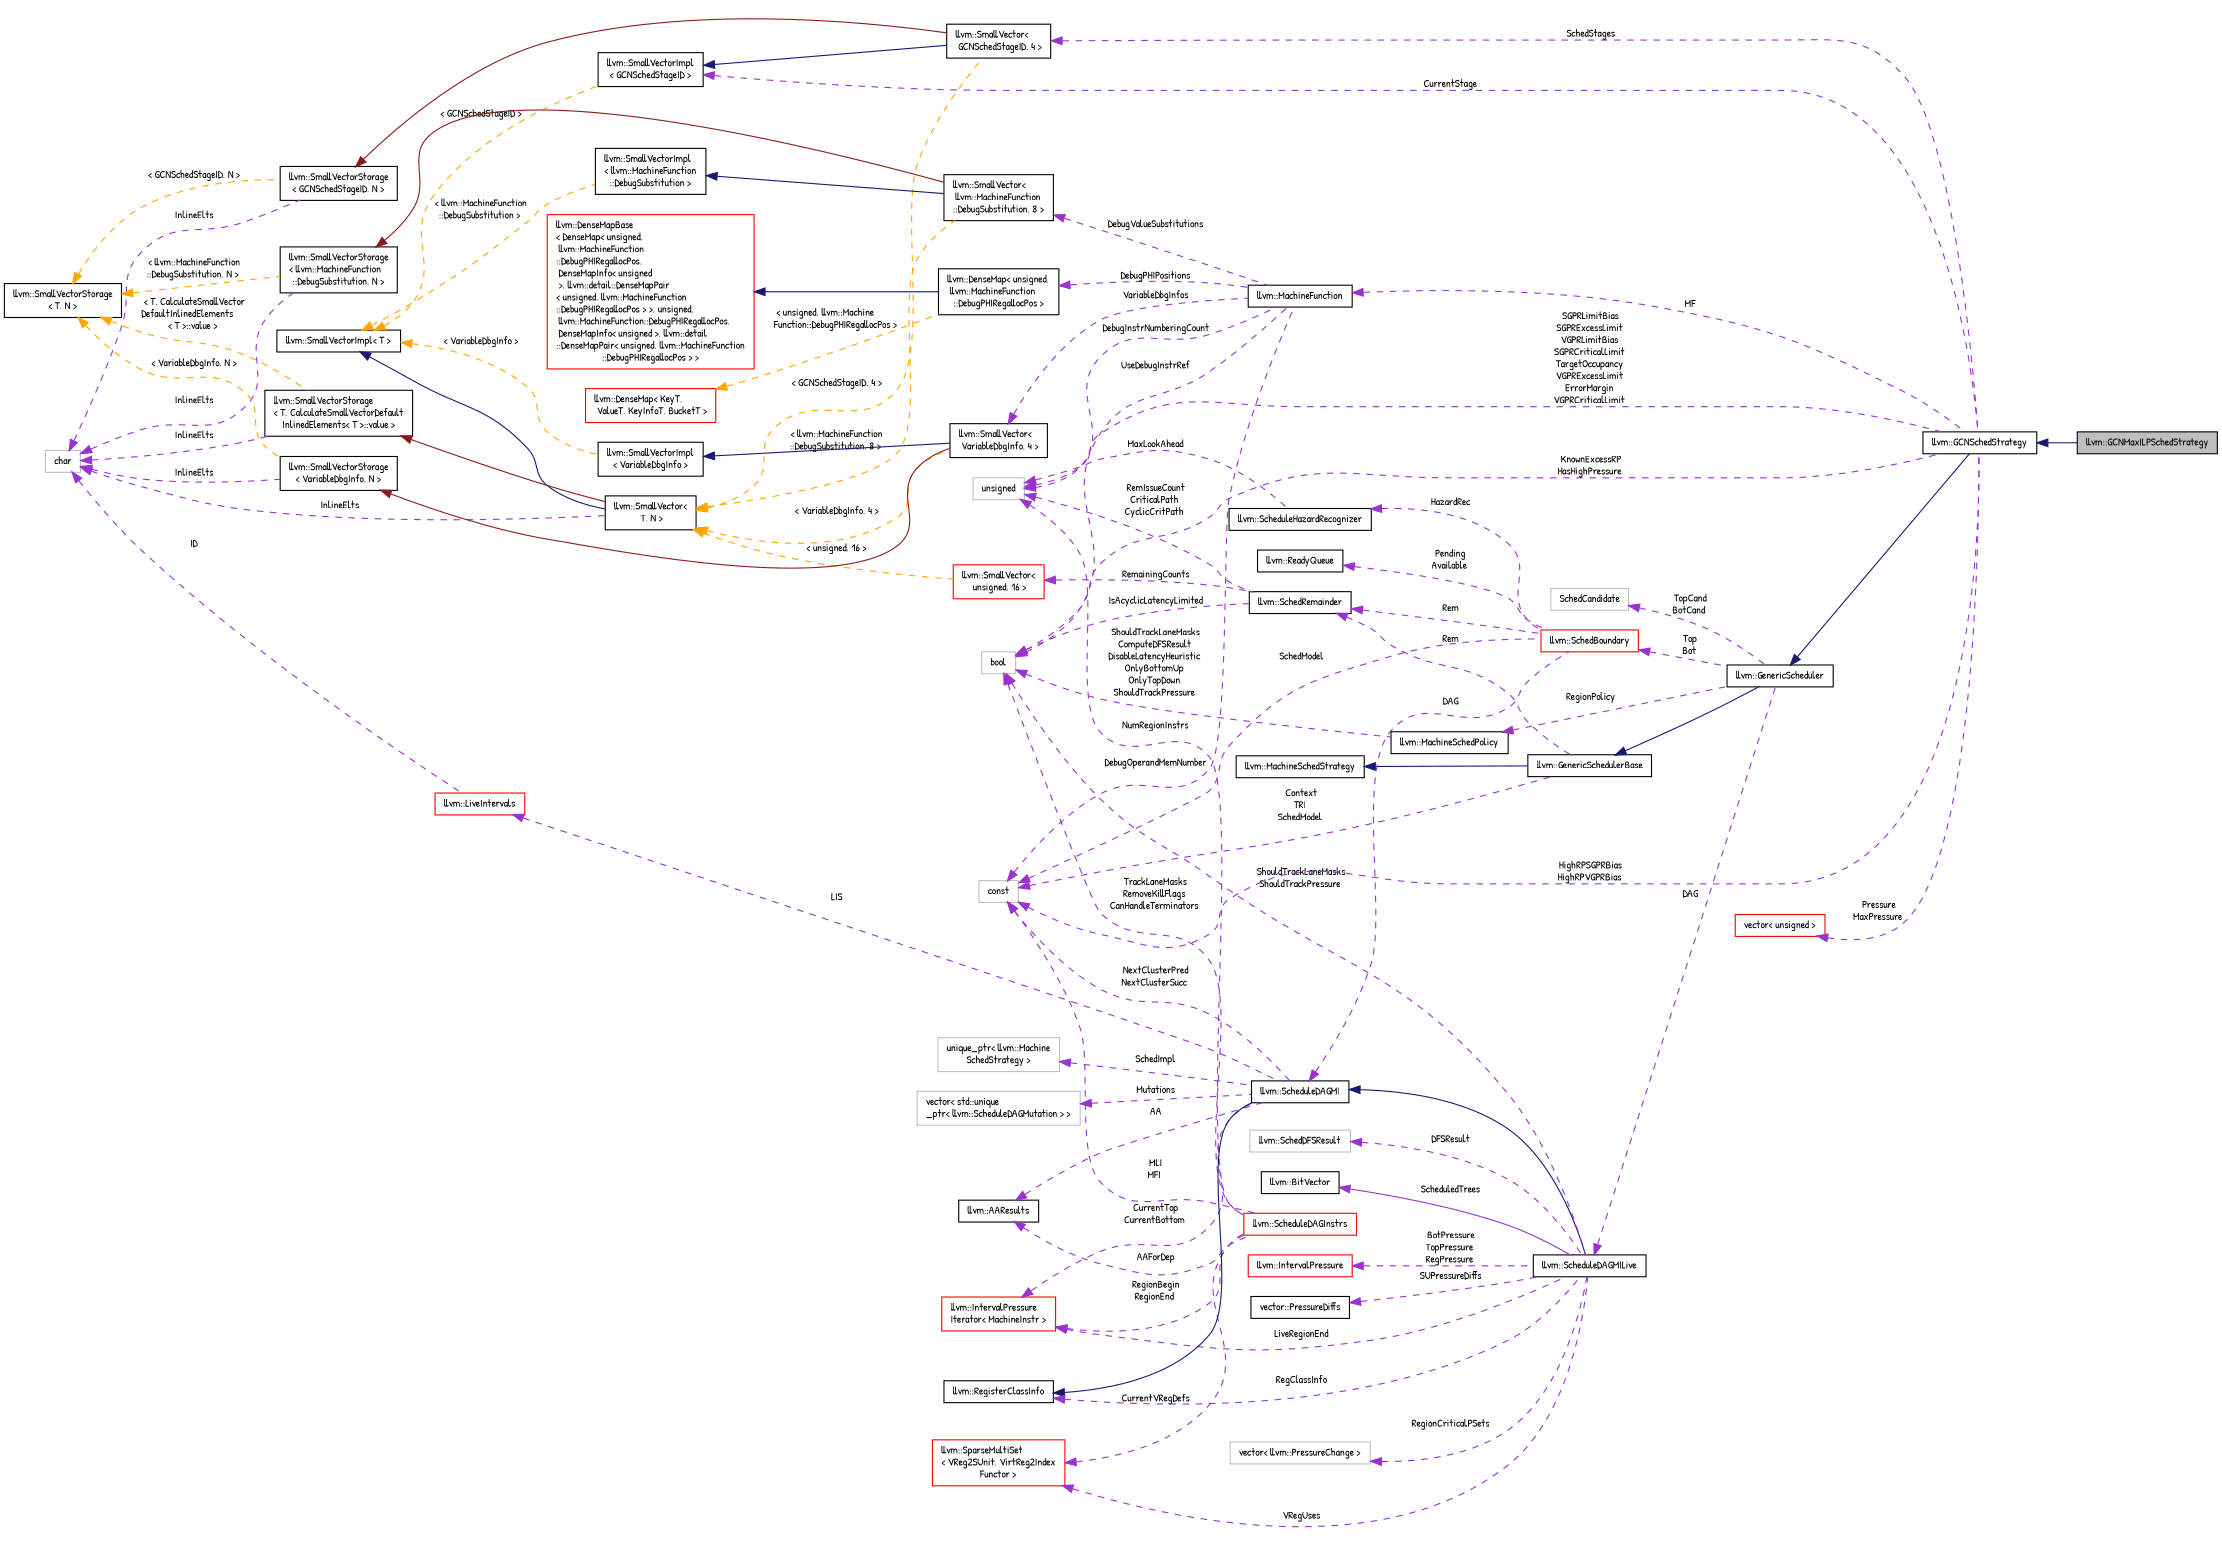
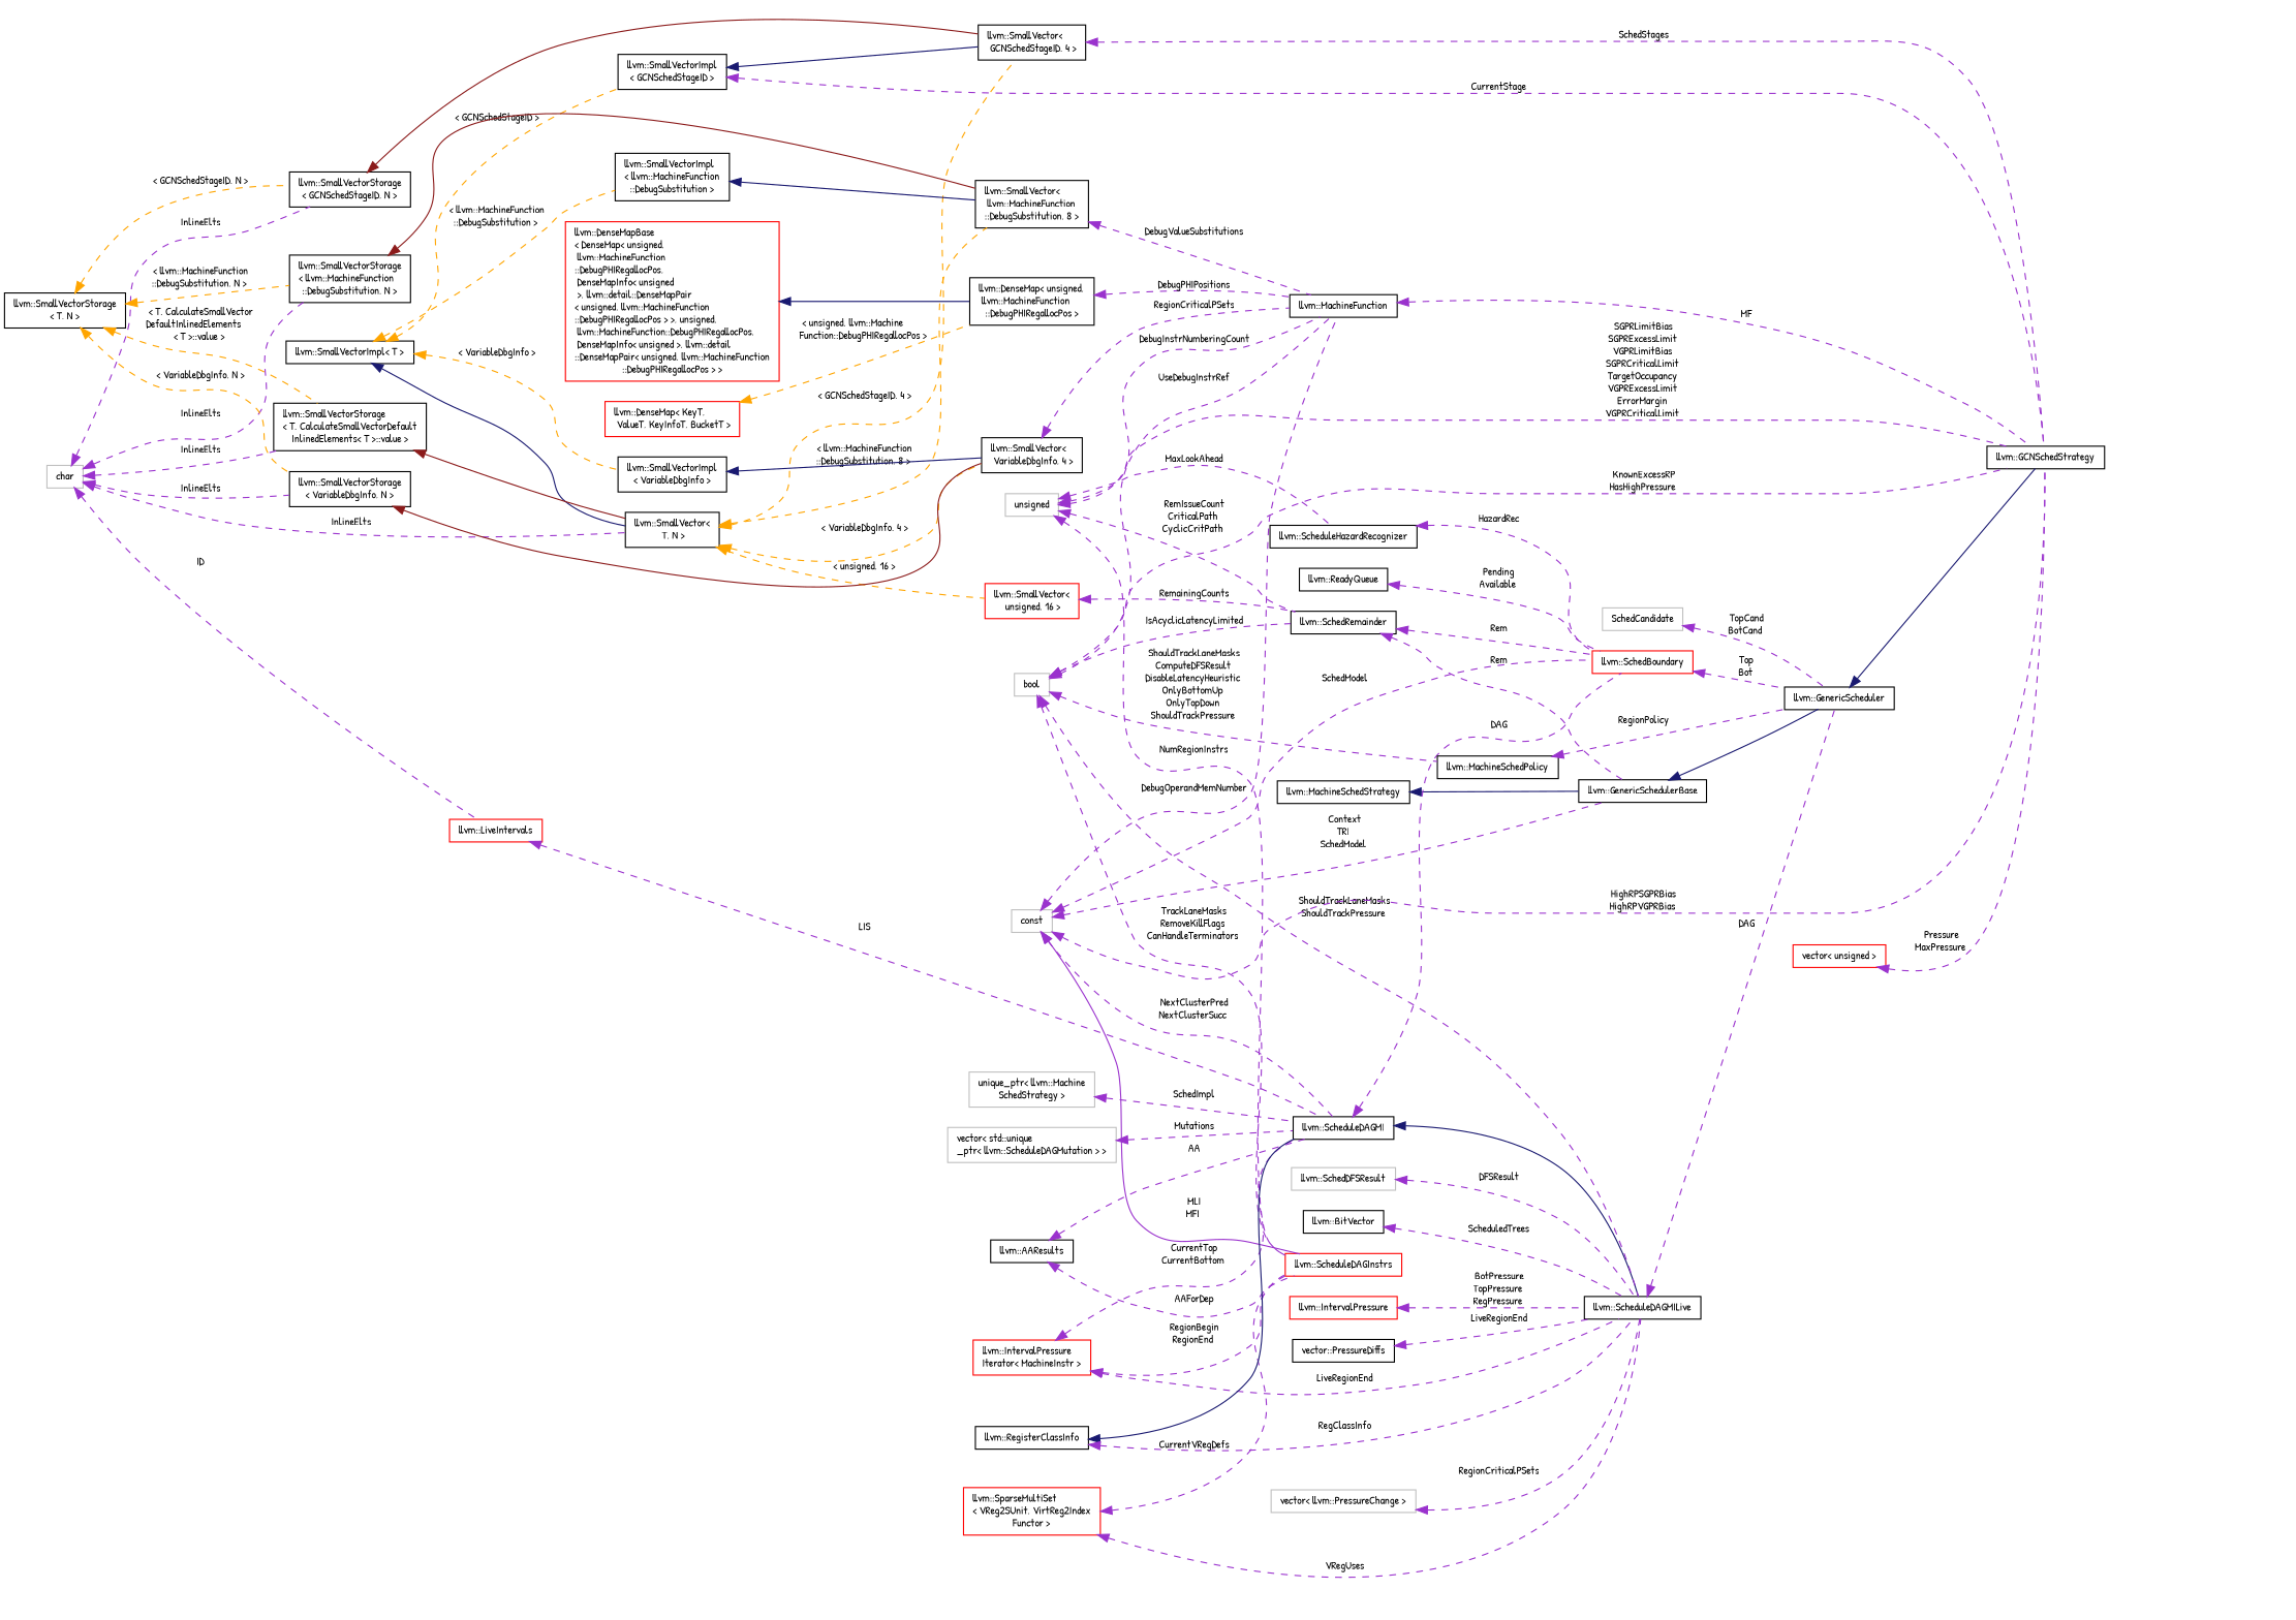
  digraph {
    fontname="Patrick Hand"
    rankdir=LR
    node [color=black fontname="Patrick Hand" fontsize=10 shape=record]
    edge [color=darkorchid3 dir=back fontname="Patrick Hand" fontsize=10 labelfontname=Helvetica labelfontsize=10 style=dashed]
-   n1 [fillcolor=grey75 fontcolor=black height=0.2 label="llvm::GCNMaxILPSchedStrategy" style=filled width=0.4]
    n2 [height=0.2 label="llvm::GCNSchedStrategy" width=0.4]
    n3 [height=0.2 label="llvm::GenericScheduler" width=0.4]
    n4 [height=0.2 label="llvm::GenericSchedulerBase" width=0.4]
    n5 [height=0.2 label="llvm::MachineSchedStrategy" width=0.4]
    n6 [height=0.2 label="llvm::SchedRemainder" width=0.4]
    n7 [color=red height=0.2 label="llvm::SchedBoundary" width=0.4]
    n8 [color=red height=0.2 label="llvm::SmallVector\<\l unsigned, 16 \>" width=0.4]
    n9 [height=0.2 label="llvm::SmallVector\<\l T, N \>" width=0.4]
    n10 [height=0.2 label="llvm::SmallVector\<\l GCNSchedStageID, 4 \>" width=0.4]
    n11 [height=0.2 label="llvm::SmallVector\<\l llvm::MachineFunction\l::DebugSubstitution, 8 \>" width=0.4]
    n12 [height=0.2 label="llvm::SmallVector\<\l VariableDbgInfo, 4 \>" width=0.4]
    n13 [height=0.2 label="llvm::MachineFunction" width=0.4]
    n14 [height=0.2 label="llvm::SmallVectorImpl\< T \>" width=0.4]
    n15 [height=0.2 label="llvm::SmallVectorImpl\l\< GCNSchedStageID \>" width=0.4]
    n16 [height=0.2 label="llvm::SmallVectorImpl\l\< llvm::MachineFunction\l::DebugSubstitution \>" width=0.4]
    n17 [height=0.2 label="llvm::SmallVectorImpl\l\< VariableDbgInfo \>" width=0.4]
    n18 [height=0.2 label="llvm::SmallVectorStorage\l\< T, CalculateSmallVectorDefault\lInlinedElements\< T \>::value \>" width=0.4]
    n19 [color=grey75 height=0.2 label=char width=0.4]
    n20 [color=red height=0.2 label="llvm::LiveIntervals" width=0.4]
    n21 [height=0.2 label="llvm::SmallVectorStorage\l\< GCNSchedStageID, N \>" width=0.4]
    n22 [height=0.2 label="llvm::SmallVectorStorage\l\< llvm::MachineFunction\l::DebugSubstitution, N \>" width=0.4]
    n23 [height=0.2 label="llvm::SmallVectorStorage\l\< VariableDbgInfo, N \>" width=0.4]
    n24 [height=0.2 label="llvm::SmallVectorStorage\l\< T, N \>" width=0.4]
    n25 [height=0.2 label="llvm::ScheduleDAGMI" width=0.4]
    n26 [color=grey75 height=0.2 label=bool width=0.4]
    n27 [height=0.2 label="llvm::MachineSchedPolicy" width=0.4]
    n28 [height=0.2 label="llvm::ScheduleDAGMILive" width=0.4]
    n29 [color=red height=0.2 label="llvm::ScheduleDAGInstrs" width=0.4]
    n30 [color=grey75 height=0.2 label=unsigned width=0.4]
    n31 [height=0.2 label="llvm::ScheduleHazardRecognizer" width=0.4]
    n32 [color=grey75 height=0.2 label=const width=0.4]
    n33 [color=red height=0.2 label="llvm::IntervalPressure\lIterator\< MachineInstr \>" width=0.4]
    n34 [height=0.2 label="llvm::AAResults" width=0.4]
    n35 [color=red height=0.2 label="llvm::SparseMultiSet\l\< VReg2SUnit, VirtReg2Index\lFunctor \>" width=0.4]
    n36 [color=grey75 height=0.2 label="vector\< std::unique\l_ptr\< llvm::ScheduleDAGMutation \> \>" width=0.4]
    n37 [color=grey75 height=0.2 label="unique_ptr\< llvm::Machine\lSchedStrategy \>" width=0.4]
    n38 [color=red height=0.2 label="llvm::IntervalPressure" width=0.4]
    n39 [height=0.2 label="llvm::RegisterClassInfo" width=0.4]
    n40 [height=0.2 label="vector::PressureDiffs" width=0.4]
    n41 [color=grey75 height=0.2 label="vector\< llvm::PressureChange \>" width=0.4]
    n42 [color=grey75 height=0.2 label="llvm::SchedDFSResult" width=0.4]
    n43 [height=0.2 label="llvm::BitVector" width=0.4]
    n44 [height=0.2 label="llvm::ReadyQueue" width=0.4]
    n45 [color=grey75 height=0.2 label=SchedCandidate width=0.4]
    n46 [height=0.2 label="llvm::DenseMap\< unsigned,\l llvm::MachineFunction\l::DebugPHIRegallocPos \>" width=0.4]
    n47 [color=red height=0.2 label="llvm::DenseMapBase\l\< DenseMap\< unsigned,\l llvm::MachineFunction\l::DebugPHIRegallocPos,\l DenseMapInfo\< unsigned\l \>, llvm::detail::DenseMapPair\l\< unsigned, llvm::MachineFunction\l::DebugPHIRegallocPos \> \>, unsigned,\l llvm::MachineFunction::DebugPHIRegallocPos,\l DenseMapInfo\< unsigned \>, llvm::detail\l::DenseMapPair\< unsigned, llvm::MachineFunction\l::DebugPHIRegallocPos \> \>" width=0.4]
    n48 [color=red height=0.2 label="llvm::DenseMap\< KeyT,\l ValueT, KeyInfoT, BucketT \>" width=0.4]
    n49 [color=red height=0.2 label="vector\< unsigned \>" width=0.4]
-   n2 -> n1 [color=midnightblue style=solid]
    n3 -> n2 [color=midnightblue style=solid]
    n4 -> n3 [color=midnightblue style=solid]
    n5 -> n4 [color=midnightblue style=solid]
    n6 -> n4 [label=" Rem"]
    n6 -> n7 [label=" Rem"]
    n7 -> n3 [label=" Top\nBot"]
    n8 -> n6 [label=" RemainingCounts"]
    n9 -> n8 [color=orange label=" \< unsigned, 16 \>"]
    n9 -> n10 [color=orange label=" \< GCNSchedStageID, 4 \>"]
    n9 -> n11 [color=orange label=" \< llvm::MachineFunction\l::DebugSubstitution, 8 \>"]
    n9 -> n12 [color=orange label=" \< VariableDbgInfo, 4 \>"]
    n10 -> n2 [label=" SchedStages"]
    n11 -> n13 [label=" DebugValueSubstitutions"]
-   n12 -> n13 [label=" VariableDbgInfos"]
+   n12 -> n13 [label=" RegionCriticalPSets"]
    n13 -> n2 [label=" MF"]
    n14 -> n9 [color=midnightblue style=solid]
    n14 -> n15 [color=orange label=" \< GCNSchedStageID \>"]
    n14 -> n16 [color=orange label=" \< llvm::MachineFunction\l::DebugSubstitution \>"]
    n14 -> n17 [color=orange label=" \< VariableDbgInfo \>"]
    n15 -> n2 [label=" CurrentStage"]
    n15 -> n10 [color=midnightblue style=solid]
    n16 -> n11 [color=midnightblue style=solid]
    n17 -> n12 [color=midnightblue style=solid]
    n18 -> n9 [color=firebrick4 style=solid]
    n19 -> n9 [label=" InlineElts"]
    n19 -> n18 [label=" InlineElts"]
    n19 -> n20 [label=" ID"]
    n19 -> n21 [label=" InlineElts"]
    n19 -> n22 [label=" InlineElts"]
    n19 -> n23 [label=" InlineElts"]
    n20 -> n25 [label=" LIS"]
    n21 -> n10 [color=firebrick4 style=solid]
    n22 -> n11 [color=firebrick4 style=solid]
    n23 -> n12 [color=firebrick4 style=solid]
    n24 -> n18 [color=orange label=" \< T, CalculateSmallVector\lDefaultInlinedElements\l\< T \>::value \>"]
    n24 -> n21 [color=orange label=" \< GCNSchedStageID, N \>"]
    n24 -> n22 [color=orange label=" \< llvm::MachineFunction\l::DebugSubstitution, N \>"]
    n24 -> n23 [color=orange label=" \< VariableDbgInfo, N \>"]
    n25 -> n7 [label=" DAG"]
    n25 -> n28 [color=midnightblue style=solid]
    n26 -> n2 [label=" KnownExcessRP\nHasHighPressure"]
    n26 -> n6 [label=" IsAcyclicLatencyLimited"]
    n26 -> n13 [label=" UseDebugInstrRef"]
    n26 -> n27 [label=" ShouldTrackLaneMasks\nComputeDFSResult\nDisableLatencyHeuristic\nOnlyBottomUp\nOnlyTopDown\nShouldTrackPressure"]
    n26 -> n28 [label=" ShouldTrackLaneMasks\nShouldTrackPressure"]
    n26 -> n29 [label=" TrackLaneMasks\nRemoveKillFlags\nCanHandleTerminators"]
    n27 -> n3 [label=" RegionPolicy"]
    n28 -> n3 [label=" DAG"]
    n30 -> n2 [label=" SGPRLimitBias\nSGPRExcessLimit\nVGPRLimitBias\nSGPRCriticalLimit\nTargetOccupancy\nVGPRExcessLimit\nErrorMargin\nVGPRCriticalLimit"]
    n30 -> n6 [label=" RemIssueCount\nCriticalPath\nCyclicCritPath"]
    n30 -> n13 [label=" DebugInstrNumberingCount"]
    n30 -> n29 [label=" NumRegionInstrs"]
    n30 -> n31 [label=" MaxLookAhead"]
    n31 -> n7 [label=" HazardRec"]
    n32 -> n2 [label=" HighRPSGPRBias\nHighRPVGPRBias"]
    n32 -> n4 [label=" Context\nTRI\nSchedModel"]
    n32 -> n7 [label=" SchedModel"]
    n32 -> n13 [label=" DebugOperandMemNumber"]
    n32 -> n25 [label=" NextClusterPred\nNextClusterSucc"]
-   n32 -> n29 [label=" MLI\nMFI"]
+   n32 -> n29 [label=" MLI\nMFI" style=solid]
    n33 -> n25 [label=" CurrentTop\nCurrentBottom"]
    n33 -> n28 [label=" LiveRegionEnd"]
    n33 -> n29 [label=" RegionBegin\nRegionEnd"]
    n34 -> n25 [label=" AA"]
    n34 -> n29 [label=" AAForDep"]
    n35 -> n28 [label=" VRegUses"]
    n35 -> n29 [label=" CurrentVRegDefs"]
    n36 -> n25 [label=" Mutations"]
    n37 -> n25 [label=" SchedImpl"]
    n38 -> n28 [label=" BotPressure\nTopPressure\nRegPressure"]
    n39 -> n25 [color=midnightblue style=solid]
    n39 -> n28 [label=" RegClassInfo"]
-   n40 -> n28 [label=" SUPressureDiffs"]
+   n40 -> n28 [label=" LiveRegionEnd"]
    n41 -> n28 [label=" RegionCriticalPSets"]
    n42 -> n28 [label=" DFSResult"]
-   n43 -> n28 [label=" ScheduledTrees" style=solid]
+   n43 -> n28 [label=" ScheduledTrees"]
    n44 -> n7 [label=" Pending\nAvailable"]
    n45 -> n3 [label=" TopCand\nBotCand"]
    n46 -> n13 [label=" DebugPHIPositions"]
    n47 -> n46 [color=midnightblue style=solid]
    n48 -> n46 [color=orange label=" \< unsigned, llvm::Machine\lFunction::DebugPHIRegallocPos \>"]
    n49 -> n2 [label=" Pressure\nMaxPressure"]
  }
